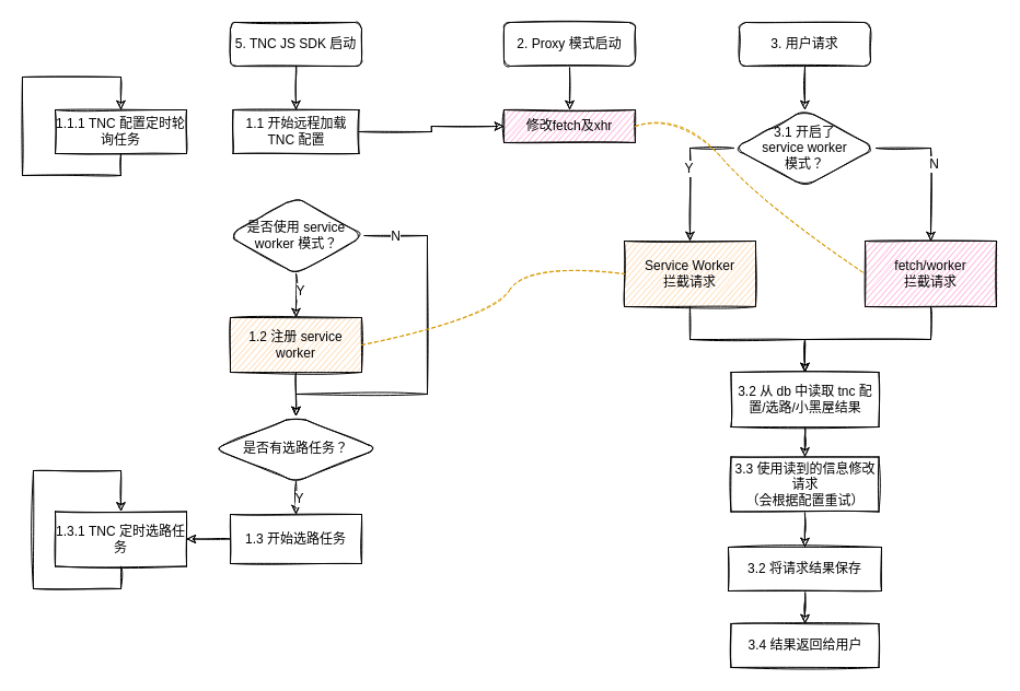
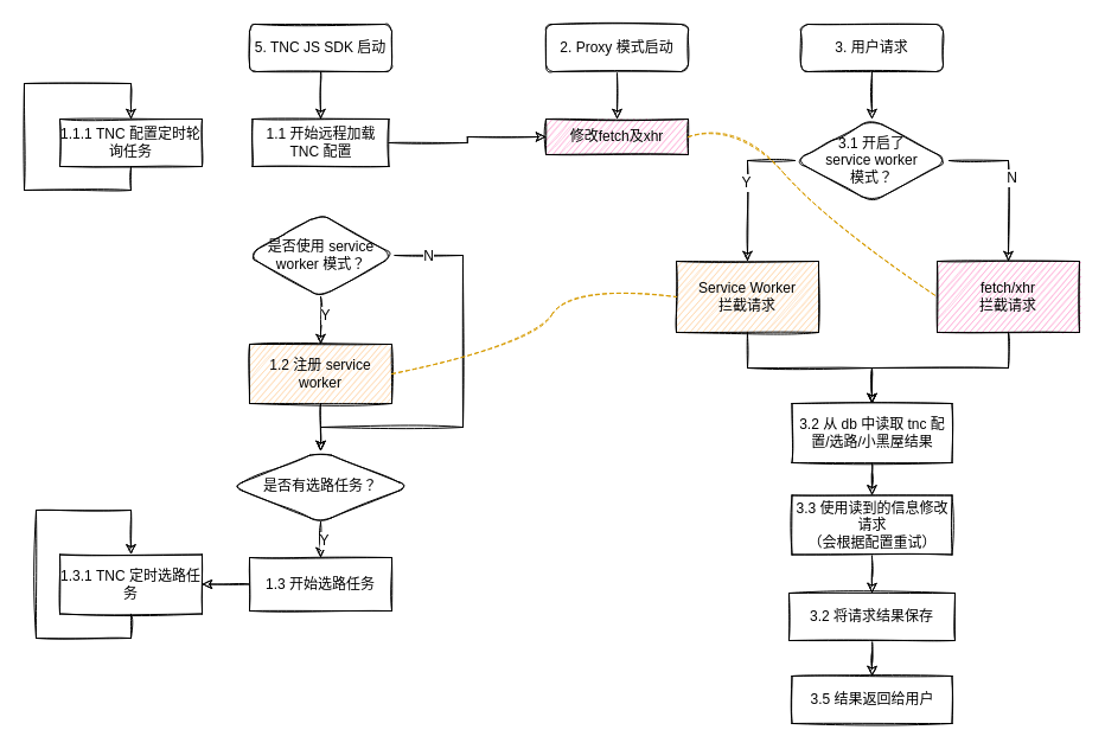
  <mxCell id="0" />
  <mxCell id="1" parent="0" />
  <mxCell id="2" style="edgeStyle=orthogonalEdgeStyle;rounded=0;orthogonalLoop=1;jettySize=auto;html=1;entryX=0.5;entryY=0;entryDx=0;entryDy=0;fontFamily=Helvetica;fontSize=12;fontColor=default;sketch=1;" edge="1" parent="1" source="3" target="5"><mxGeometry relative="1" as="geometry" /></mxCell>
  <mxCell id="3" value="5. TNC JS SDK 启动" style="rounded=1;whiteSpace=wrap;html=1;gradientColor=none;glass=0;shadow=0;sketch=1;" vertex="1" parent="1"><mxGeometry x="210" y="20" width="120" height="40" as="geometry" /></mxCell>
  <mxCell id="4" style="edgeStyle=orthogonalEdgeStyle;rounded=0;sketch=1;orthogonalLoop=1;jettySize=auto;html=1;fontFamily=Helvetica;fontSize=12;fontColor=default;" edge="1" parent="1" source="5" target="24"><mxGeometry relative="1" as="geometry" /></mxCell>
  <mxCell id="5" value="1.1 开始远程加载 TNC 配置" style="rounded=0;whiteSpace=wrap;html=1;shadow=0;glass=0;sketch=1;fontFamily=Helvetica;fontSize=12;fontColor=default;strokeColor=default;fillColor=default;gradientColor=none;" vertex="1" parent="1"><mxGeometry x="212.5" y="100" width="115" height="40" as="geometry" /></mxCell>
  <mxCell id="6" value="1.1.1 TNC 配置定时轮询任务" style="rounded=0;whiteSpace=wrap;html=1;shadow=0;glass=0;sketch=1;fontFamily=Helvetica;fontSize=12;fontColor=default;strokeColor=default;fillColor=default;gradientColor=none;" vertex="1" parent="1"><mxGeometry x="50" y="100" width="120" height="40" as="geometry" /></mxCell>
  <mxCell id="7" style="edgeStyle=orthogonalEdgeStyle;rounded=0;sketch=1;orthogonalLoop=1;jettySize=auto;html=1;fontFamily=Helvetica;fontSize=12;fontColor=default;exitX=0.5;exitY=1;exitDx=0;exitDy=0;entryX=0.5;entryY=0;entryDx=0;entryDy=0;" edge="1" parent="1" source="6" target="6"><mxGeometry relative="1" as="geometry"><mxPoint x="150" y="50" as="targetPoint" /><Array as="points"><mxPoint x="110" y="160" /><mxPoint x="20" y="160" /><mxPoint x="20" y="70" /><mxPoint x="110" y="70" /></Array></mxGeometry></mxCell>
  <mxCell id="8" style="edgeStyle=orthogonalEdgeStyle;rounded=0;sketch=1;orthogonalLoop=1;jettySize=auto;html=1;entryX=0.5;entryY=0;entryDx=0;entryDy=0;fontFamily=Helvetica;fontSize=12;fontColor=default;" edge="1" parent="1" source="9" target="17"><mxGeometry relative="1" as="geometry" /></mxCell>
  <mxCell id="9" value="1.2 注册 service worker" style="rounded=0;whiteSpace=wrap;html=1;shadow=0;glass=0;sketch=1;fontFamily=Helvetica;fontSize=12;fontColor=default;strokeColor=default;fillColor=#FFCC99;gradientColor=none;fillStyle=hachure;" vertex="1" parent="1"><mxGeometry x="210" y="290" width="120" height="50" as="geometry" /></mxCell>
  <mxCell id="10" style="edgeStyle=orthogonalEdgeStyle;rounded=0;sketch=1;orthogonalLoop=1;jettySize=auto;html=1;exitX=0.5;exitY=1;exitDx=0;exitDy=0;entryX=0.5;entryY=0;entryDx=0;entryDy=0;fontFamily=Helvetica;fontSize=12;fontColor=default;" edge="1" parent="1" source="14" target="9"><mxGeometry relative="1" as="geometry"><Array as="points"><mxPoint x="270" y="280" /><mxPoint x="270" y="280" /></Array></mxGeometry></mxCell>
  <mxCell id="11" value="Y" style="edgeLabel;html=1;align=center;verticalAlign=middle;resizable=0;points=[];fontSize=12;fontFamily=Helvetica;fontColor=default;" vertex="1" connectable="0" parent="10"><mxGeometry x="-0.233" y="3" relative="1" as="geometry"><mxPoint as="offset" /></mxGeometry></mxCell>
  <mxCell id="12" style="edgeStyle=orthogonalEdgeStyle;rounded=0;sketch=1;orthogonalLoop=1;jettySize=auto;html=1;fontFamily=Helvetica;fontSize=12;fontColor=default;entryX=0.5;entryY=0;entryDx=0;entryDy=0;" edge="1" parent="1" source="14" target="17"><mxGeometry relative="1" as="geometry"><mxPoint x="360" y="360" as="targetPoint" /><Array as="points"><mxPoint x="390" y="215" /><mxPoint x="390" y="360" /><mxPoint x="270" y="360" /></Array></mxGeometry></mxCell>
  <mxCell id="13" value="N" style="edgeLabel;html=1;align=center;verticalAlign=middle;resizable=0;points=[];fontSize=12;fontFamily=Helvetica;fontColor=default;" vertex="1" connectable="0" parent="12"><mxGeometry x="-0.159" y="1" relative="1" as="geometry"><mxPoint x="-31" y="-86" as="offset" /></mxGeometry></mxCell>
  <mxCell id="14" value="是否使用 service worker 模式？" style="rhombus;whiteSpace=wrap;html=1;rounded=1;shadow=0;glass=0;sketch=1;fontFamily=Helvetica;fontSize=12;fontColor=default;strokeColor=default;fillColor=default;gradientColor=none;" vertex="1" parent="1"><mxGeometry x="207.5" y="180" width="125" height="70" as="geometry" /></mxCell>
  <mxCell id="15" style="edgeStyle=orthogonalEdgeStyle;rounded=0;sketch=1;orthogonalLoop=1;jettySize=auto;html=1;entryX=0.5;entryY=0;entryDx=0;entryDy=0;fontFamily=Helvetica;fontSize=12;fontColor=default;" edge="1" parent="1" source="17" target="19"><mxGeometry relative="1" as="geometry" /></mxCell>
  <mxCell id="16" value="Y" style="edgeLabel;html=1;align=center;verticalAlign=middle;resizable=0;points=[];fontSize=12;fontFamily=Helvetica;fontColor=default;" vertex="1" connectable="0" parent="15"><mxGeometry x="0.4" y="2" relative="1" as="geometry"><mxPoint as="offset" /></mxGeometry></mxCell>
  <mxCell id="17" value="是否有选路任务？" style="rhombus;whiteSpace=wrap;html=1;rounded=1;shadow=0;glass=0;sketch=1;fontFamily=Helvetica;fontSize=12;fontColor=default;strokeColor=default;fillColor=default;gradientColor=none;" vertex="1" parent="1"><mxGeometry x="195" y="380" width="150" height="60" as="geometry" /></mxCell>
  <mxCell id="18" style="edgeStyle=orthogonalEdgeStyle;rounded=0;sketch=1;orthogonalLoop=1;jettySize=auto;html=1;exitX=0;exitY=0.5;exitDx=0;exitDy=0;entryX=1;entryY=0.5;entryDx=0;entryDy=0;fontFamily=Helvetica;fontSize=12;fontColor=default;" edge="1" parent="1" source="19" target="21"><mxGeometry relative="1" as="geometry" /></mxCell>
  <mxCell id="19" value="1.3 开始选路任务" style="rounded=0;whiteSpace=wrap;html=1;shadow=0;glass=0;sketch=1;fontFamily=Helvetica;fontSize=12;fontColor=default;strokeColor=default;fillColor=default;gradientColor=none;" vertex="1" parent="1"><mxGeometry x="210" y="470" width="120" height="45" as="geometry" /></mxCell>
  <mxCell id="20" style="edgeStyle=orthogonalEdgeStyle;rounded=0;sketch=1;orthogonalLoop=1;jettySize=auto;html=1;exitX=0.5;exitY=1;exitDx=0;exitDy=0;fontFamily=Helvetica;fontSize=12;fontColor=default;entryX=0.5;entryY=0;entryDx=0;entryDy=0;" edge="1" parent="1" source="21" target="21"><mxGeometry relative="1" as="geometry"><mxPoint x="60" y="420" as="targetPoint" /><Array as="points"><mxPoint x="110" y="538" /><mxPoint x="30" y="538" /><mxPoint x="30" y="430" /><mxPoint x="110" y="430" /></Array></mxGeometry></mxCell>
  <mxCell id="21" value="1.3.1 TNC 定时选路任务" style="rounded=0;whiteSpace=wrap;html=1;shadow=0;glass=0;sketch=1;fontFamily=Helvetica;fontSize=12;fontColor=default;strokeColor=default;fillColor=default;gradientColor=none;" vertex="1" parent="1"><mxGeometry x="50" y="467.5" width="120" height="50" as="geometry" /></mxCell>
  <mxCell id="22" style="edgeStyle=orthogonalEdgeStyle;rounded=0;sketch=1;orthogonalLoop=1;jettySize=auto;html=1;entryX=0.5;entryY=0;entryDx=0;entryDy=0;fontFamily=Helvetica;fontSize=12;fontColor=default;" edge="1" parent="1" source="23" target="24"><mxGeometry relative="1" as="geometry" /></mxCell>
  <mxCell id="23" value="2. Proxy 模式启动" style="rounded=1;whiteSpace=wrap;html=1;shadow=0;glass=0;sketch=1;fontFamily=Helvetica;fontSize=12;fontColor=default;strokeColor=default;fillColor=default;gradientColor=none;" vertex="1" parent="1"><mxGeometry x="460" y="20" width="120" height="40" as="geometry" /></mxCell>
  <mxCell id="24" value="修改fetch及xhr" style="rounded=0;whiteSpace=wrap;html=1;shadow=0;glass=0;sketch=1;fontFamily=Helvetica;fontSize=12;fontColor=default;strokeColor=default;fillColor=#FF99CC;gradientColor=none;fillStyle=hachure;" vertex="1" parent="1"><mxGeometry x="460" y="100" width="120" height="30" as="geometry" /></mxCell>
  <mxCell id="25" style="edgeStyle=orthogonalEdgeStyle;rounded=0;sketch=1;orthogonalLoop=1;jettySize=auto;html=1;entryX=0.5;entryY=0;entryDx=0;entryDy=0;fontFamily=Helvetica;fontSize=12;fontColor=default;" edge="1" parent="1" source="26" target="31"><mxGeometry relative="1" as="geometry" /></mxCell>
  <mxCell id="26" value="3. 用户请求" style="rounded=1;whiteSpace=wrap;html=1;shadow=0;glass=0;sketch=1;fontFamily=Helvetica;fontSize=12;fontColor=default;strokeColor=default;fillColor=default;gradientColor=none;" vertex="1" parent="1"><mxGeometry x="675" y="20" width="120" height="40" as="geometry" /></mxCell>
  <mxCell id="27" style="edgeStyle=orthogonalEdgeStyle;rounded=0;sketch=1;orthogonalLoop=1;jettySize=auto;html=1;entryX=0.5;entryY=0;entryDx=0;entryDy=0;fontFamily=Helvetica;fontSize=12;fontColor=default;exitX=0;exitY=0.5;exitDx=0;exitDy=0;" edge="1" parent="1" source="31" target="33"><mxGeometry relative="1" as="geometry" /></mxCell>
  <mxCell id="28" value="Y" style="edgeLabel;html=1;align=center;verticalAlign=middle;resizable=0;points=[];fontSize=12;fontFamily=Helvetica;fontColor=default;" vertex="1" connectable="0" parent="27"><mxGeometry x="-0.08" y="-2" relative="1" as="geometry"><mxPoint as="offset" /></mxGeometry></mxCell>
  <mxCell id="29" style="edgeStyle=orthogonalEdgeStyle;rounded=0;sketch=1;orthogonalLoop=1;jettySize=auto;html=1;entryX=0.5;entryY=0;entryDx=0;entryDy=0;fontFamily=Helvetica;fontSize=12;fontColor=default;exitX=1;exitY=0.5;exitDx=0;exitDy=0;" edge="1" parent="1" source="31" target="35"><mxGeometry relative="1" as="geometry" /></mxCell>
  <mxCell id="30" value="N" style="edgeLabel;html=1;align=center;verticalAlign=middle;resizable=0;points=[];fontSize=12;fontFamily=Helvetica;fontColor=default;" vertex="1" connectable="0" parent="29"><mxGeometry x="-0.069" y="2" relative="1" as="geometry"><mxPoint y="1" as="offset" /></mxGeometry></mxCell>
  <mxCell id="31" value="3.1 开启了&lt;br&gt;service worker&lt;br&gt;模式？" style="rhombus;whiteSpace=wrap;html=1;rounded=1;shadow=0;glass=0;sketch=1;fontFamily=Helvetica;fontSize=12;fontColor=default;strokeColor=default;fillColor=default;gradientColor=none;" vertex="1" parent="1"><mxGeometry x="670" y="100" width="130" height="70" as="geometry" /></mxCell>
  <mxCell id="32" style="edgeStyle=orthogonalEdgeStyle;rounded=0;sketch=1;orthogonalLoop=1;jettySize=auto;html=1;entryX=0.5;entryY=0;entryDx=0;entryDy=0;fontFamily=Helvetica;fontSize=12;fontColor=default;endArrow=classic;endFill=1;strokeColor=default;" edge="1" parent="1" source="33" target="39"><mxGeometry relative="1" as="geometry" /></mxCell>
  <mxCell id="33" value="Service Worker&lt;br&gt;拦截请求" style="rounded=0;whiteSpace=wrap;html=1;shadow=0;glass=0;sketch=1;fontFamily=Helvetica;fontSize=12;fontColor=default;strokeColor=default;fillColor=#FFCC99;gradientColor=none;fillStyle=hachure;" vertex="1" parent="1"><mxGeometry x="570" y="220" width="120" height="60" as="geometry" /></mxCell>
  <mxCell id="34" style="edgeStyle=orthogonalEdgeStyle;rounded=0;sketch=1;orthogonalLoop=1;jettySize=auto;html=1;entryX=0.5;entryY=0;entryDx=0;entryDy=0;fontFamily=Helvetica;fontSize=12;fontColor=default;endArrow=classic;endFill=1;strokeColor=default;" edge="1" parent="1" source="35" target="39"><mxGeometry relative="1" as="geometry" /></mxCell>
- <mxCell id="35" value="fetch/worker&lt;br&gt;拦截请求" style="rounded=0;whiteSpace=wrap;html=1;shadow=0;glass=0;sketch=1;fontFamily=Helvetica;fontSize=12;fontColor=default;strokeColor=default;fillColor=#FF99CC;gradientColor=none;fillStyle=hachure;" vertex="1" parent="1"><mxGeometry x="790" y="220" width="120" height="60" as="geometry" /></mxCell>
+ <mxCell id="35" value="fetch/xhr&lt;br&gt;拦截请求" style="rounded=0;whiteSpace=wrap;html=1;shadow=0;glass=0;sketch=1;fontFamily=Helvetica;fontSize=12;fontColor=default;strokeColor=default;fillColor=#FF99CC;gradientColor=none;fillStyle=hachure;" vertex="1" parent="1"><mxGeometry x="790" y="220" width="120" height="60" as="geometry" /></mxCell>
  <mxCell id="36" value="" style="curved=1;endArrow=none;html=1;rounded=1;sketch=1;fontFamily=Helvetica;fontSize=12;fontColor=default;strokeColor=#d79b00;exitX=1;exitY=0.5;exitDx=0;exitDy=0;entryX=0;entryY=0.5;entryDx=0;entryDy=0;fillColor=#ffe6cc;endFill=0;dashed=1;" edge="1" parent="1" source="9" target="33"><mxGeometry width="50" height="50" relative="1" as="geometry"><mxPoint x="440" y="290" as="sourcePoint" /><mxPoint x="490" y="240" as="targetPoint" /><Array as="points"><mxPoint x="450" y="290" /><mxPoint x="480" y="240" /></Array></mxGeometry></mxCell>
  <mxCell id="37" value="" style="curved=1;endArrow=none;html=1;rounded=1;sketch=1;fontFamily=Helvetica;fontSize=12;fontColor=default;strokeColor=#d79b00;exitX=1;exitY=0.5;exitDx=0;exitDy=0;entryX=0;entryY=0.5;entryDx=0;entryDy=0;fillColor=#ffe6cc;endFill=0;dashed=1;" edge="1" parent="1" source="24" target="35"><mxGeometry width="50" height="50" relative="1" as="geometry"><mxPoint x="420" y="220" as="sourcePoint" /><mxPoint x="660" y="155" as="targetPoint" /><Array as="points"><mxPoint x="620" y="100" /><mxPoint x="700" y="190" /></Array></mxGeometry></mxCell>
  <mxCell id="38" style="edgeStyle=orthogonalEdgeStyle;rounded=0;sketch=1;orthogonalLoop=1;jettySize=auto;html=1;fontFamily=Helvetica;fontSize=12;fontColor=default;endArrow=classic;endFill=1;strokeColor=default;" edge="1" parent="1" source="39" target="41"><mxGeometry relative="1" as="geometry" /></mxCell>
  <mxCell id="39" value="3.2 从 db 中读取 tnc 配置/选路/小黑屋结果" style="rounded=0;whiteSpace=wrap;html=1;shadow=0;glass=0;sketch=1;fillStyle=hachure;fontFamily=Helvetica;fontSize=12;" vertex="1" parent="1"><mxGeometry x="667.5" y="340" width="135" height="50" as="geometry" /></mxCell>
  <mxCell id="40" style="edgeStyle=orthogonalEdgeStyle;rounded=0;sketch=1;orthogonalLoop=1;jettySize=auto;html=1;entryX=0.5;entryY=0;entryDx=0;entryDy=0;fontFamily=Helvetica;fontSize=12;fontColor=default;endArrow=classic;endFill=1;strokeColor=default;" edge="1" parent="1" source="41" target="43"><mxGeometry relative="1" as="geometry" /></mxCell>
  <mxCell id="41" value="3.3 使用读到的信息修改请求&lt;br&gt;（会根据配置重试）" style="rounded=0;whiteSpace=wrap;html=1;shadow=0;glass=0;sketch=1;fillStyle=hachure;fontFamily=Helvetica;fontSize=12;" vertex="1" parent="1"><mxGeometry x="667.5" y="417.5" width="135" height="50" as="geometry" /></mxCell>
  <mxCell id="42" style="edgeStyle=orthogonalEdgeStyle;rounded=0;sketch=1;orthogonalLoop=1;jettySize=auto;html=1;fontFamily=Helvetica;fontSize=12;fontColor=default;endArrow=classic;endFill=1;strokeColor=default;" edge="1" parent="1" source="43" target="44"><mxGeometry relative="1" as="geometry" /></mxCell>
  <mxCell id="43" value="3.2 将请求结果保存" style="rounded=0;whiteSpace=wrap;html=1;shadow=0;glass=0;sketch=1;fillStyle=hachure;fontFamily=Helvetica;fontSize=12;" vertex="1" parent="1"><mxGeometry x="665" y="500" width="140" height="40" as="geometry" /></mxCell>
- <mxCell id="44" value="3.4 结果返回给用户" style="rounded=0;whiteSpace=wrap;html=1;shadow=0;glass=0;sketch=1;fillStyle=hachure;fontFamily=Helvetica;fontSize=12;" vertex="1" parent="1"><mxGeometry x="667.5" y="570" width="135" height="40" as="geometry" /></mxCell>
+ <mxCell id="44" value="3.5 结果返回给用户" style="rounded=0;whiteSpace=wrap;html=1;shadow=0;glass=0;sketch=1;fillStyle=hachure;fontFamily=Helvetica;fontSize=12;" vertex="1" parent="1"><mxGeometry x="667.5" y="570" width="135" height="40" as="geometry" /></mxCell>
